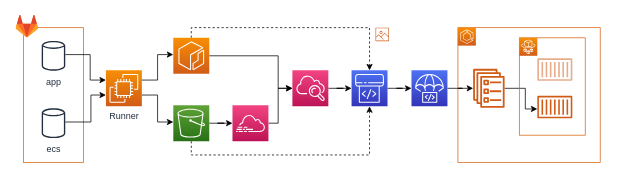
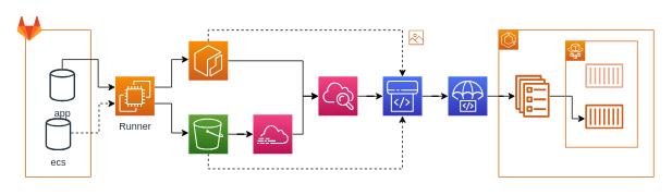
  <mxCell id="0" />
  <mxCell id="1" parent="0" />
  <mxCell id="2" value="" style="rounded=0;whiteSpace=wrap;html=1;strokeColor=#D86613;fillColor=none;" parent="1" vertex="1"><mxGeometry x="610" y="36.44" width="190" height="180" as="geometry" /></mxCell>
  <mxCell id="3" value="" style="outlineConnect=0;fontColor=#232F3E;gradientColor=#F78E04;gradientDirection=north;fillColor=#D05C17;strokeColor=#ffffff;dashed=0;verticalLabelPosition=bottom;verticalAlign=top;align=center;html=1;fontSize=12;fontStyle=0;aspect=fixed;shape=mxgraph.aws4.resourceIcon;resIcon=mxgraph.aws4.ecs;" parent="1" vertex="1"><mxGeometry x="610" y="36.44" width="24" height="24" as="geometry" /></mxCell>
  <mxCell id="4" value="" style="rounded=0;whiteSpace=wrap;html=1;strokeColor=#D86613;fillColor=none;" parent="1" vertex="1"><mxGeometry x="30" y="36.44" width="80" height="180" as="geometry" /></mxCell>
  <mxCell id="5" style="edgeStyle=orthogonalEdgeStyle;rounded=0;orthogonalLoop=1;jettySize=auto;html=1;endArrow=none;endFill=0;startArrow=classic;startFill=1;" parent="1" source="8" target="13" edge="1"><mxGeometry relative="1" as="geometry"><Array as="points"><mxPoint x="209" y="162.44" /><mxPoint x="209" y="126.44" /></Array></mxGeometry></mxCell>
  <mxCell id="6" style="edgeStyle=orthogonalEdgeStyle;rounded=0;orthogonalLoop=1;jettySize=auto;html=1;startArrow=none;startFill=0;endArrow=classic;endFill=1;" parent="1" source="8" target="21" edge="1"><mxGeometry relative="1" as="geometry" /></mxCell>
  <mxCell id="7" style="edgeStyle=orthogonalEdgeStyle;rounded=0;orthogonalLoop=1;jettySize=auto;html=1;startArrow=none;startFill=0;endArrow=classic;endFill=1;dashed=1;" parent="1" source="8" target="23" edge="1"><mxGeometry relative="1" as="geometry"><Array as="points"><mxPoint x="254" y="206.44" /><mxPoint x="492" y="206.44" /></Array></mxGeometry></mxCell>
  <mxCell id="8" value="" style="outlineConnect=0;fontColor=#232F3E;gradientColor=#60A337;gradientDirection=north;fillColor=#277116;strokeColor=#ffffff;dashed=0;verticalLabelPosition=bottom;verticalAlign=top;align=center;html=1;fontSize=12;fontStyle=0;aspect=fixed;shape=mxgraph.aws4.resourceIcon;resIcon=mxgraph.aws4.s3;" parent="1" vertex="1"><mxGeometry x="230" y="140" width="48" height="48" as="geometry" /></mxCell>
  <mxCell id="9" style="edgeStyle=orthogonalEdgeStyle;rounded=0;orthogonalLoop=1;jettySize=auto;html=1;endArrow=none;endFill=0;startArrow=classic;startFill=1;" parent="1" source="12" target="13" edge="1"><mxGeometry relative="1" as="geometry"><Array as="points"><mxPoint x="209" y="72.44" /><mxPoint x="209" y="106.44" /></Array></mxGeometry></mxCell>
  <mxCell id="10" style="edgeStyle=orthogonalEdgeStyle;rounded=0;orthogonalLoop=1;jettySize=auto;html=1;startArrow=none;startFill=0;endArrow=classic;endFill=1;" parent="1" source="12" target="19" edge="1"><mxGeometry relative="1" as="geometry"><Array as="points"><mxPoint x="370" y="74.44" /><mxPoint x="370" y="117.44" /></Array></mxGeometry></mxCell>
  <mxCell id="11" style="edgeStyle=orthogonalEdgeStyle;rounded=0;orthogonalLoop=1;jettySize=auto;html=1;startArrow=none;startFill=0;endArrow=classic;endFill=1;dashed=1;" parent="1" source="12" target="23" edge="1"><mxGeometry relative="1" as="geometry"><Array as="points"><mxPoint x="254" y="36.44" /><mxPoint x="492" y="36.44" /></Array></mxGeometry></mxCell>
  <mxCell id="12" value="" style="outlineConnect=0;fontColor=#232F3E;gradientColor=#F78E04;gradientDirection=north;fillColor=#D05C17;strokeColor=#ffffff;dashed=0;verticalLabelPosition=bottom;verticalAlign=top;align=center;html=1;fontSize=12;fontStyle=0;aspect=fixed;shape=mxgraph.aws4.resourceIcon;resIcon=mxgraph.aws4.ecr;" parent="1" vertex="1"><mxGeometry x="230" y="50" width="48" height="48" as="geometry" /></mxCell>
  <mxCell id="13" value="Runner" style="outlineConnect=0;fontColor=#232F3E;gradientColor=#F78E04;gradientDirection=north;fillColor=#D05C17;strokeColor=#ffffff;dashed=0;verticalLabelPosition=bottom;verticalAlign=top;align=center;html=1;fontSize=12;fontStyle=0;aspect=fixed;shape=mxgraph.aws4.resourceIcon;resIcon=mxgraph.aws4.ec2;" parent="1" vertex="1"><mxGeometry x="140" y="93.44" width="48" height="48" as="geometry" /></mxCell>
- <mxCell id="14" style="edgeStyle=orthogonalEdgeStyle;rounded=0;orthogonalLoop=1;jettySize=auto;html=1;endArrow=classic;endFill=1;" parent="1" source="15" target="13" edge="1"><mxGeometry relative="1" as="geometry"><Array as="points"><mxPoint x="120" y="162.44" /><mxPoint x="120" y="126.44" /></Array></mxGeometry></mxCell>
+ <mxCell id="14" style="edgeStyle=orthogonalEdgeStyle;rounded=0;orthogonalLoop=1;jettySize=auto;html=1;endArrow=classic;endFill=1;dashed=1;" parent="1" source="15" target="13" edge="1"><mxGeometry relative="1" as="geometry"><Array as="points"><mxPoint x="120" y="162.44" /><mxPoint x="120" y="126.44" /></Array></mxGeometry></mxCell>
  <mxCell id="15" value="ecs" style="outlineConnect=0;fontColor=#232F3E;gradientColor=none;fillColor=#232F3E;strokeColor=none;dashed=0;verticalLabelPosition=bottom;verticalAlign=top;align=center;html=1;fontSize=12;fontStyle=0;aspect=fixed;pointerEvents=1;shape=mxgraph.aws4.generic_database;" parent="1" vertex="1"><mxGeometry x="54.28" y="143.22" width="31.44" height="41.56" as="geometry" /></mxCell>
  <mxCell id="16" style="edgeStyle=orthogonalEdgeStyle;rounded=0;orthogonalLoop=1;jettySize=auto;html=1;endArrow=classic;endFill=1;" parent="1" source="17" target="13" edge="1"><mxGeometry relative="1" as="geometry"><Array as="points"><mxPoint x="119" y="72.44" /><mxPoint x="119" y="106.44" /></Array></mxGeometry></mxCell>
- <mxCell id="17" value="app" style="outlineConnect=0;fontColor=#232F3E;gradientColor=none;fillColor=#232F3E;strokeColor=none;dashed=0;verticalLabelPosition=bottom;verticalAlign=top;align=center;html=1;fontSize=12;fontStyle=0;aspect=fixed;pointerEvents=1;shape=mxgraph.aws4.generic_database;" parent="1" vertex="1"><mxGeometry x="54.28" y="53.22" width="31.44" height="41.56" as="geometry" /></mxCell>
+ <mxCell id="17" value="app" style="outlineConnect=0;fontColor=#232F3E;gradientColor=none;fillColor=#232F3E;strokeColor=none;dashed=0;verticalLabelPosition=bottom;verticalAlign=top;align=center;html=1;fontSize=12;fontStyle=0;aspect=fixed;pointerEvents=1;shape=mxgraph.aws4.generic_database;" parent="1" vertex="1"><mxGeometry x="59.28" y="83.22" width="31.44" height="41.56" as="geometry" /></mxCell>
  <mxCell id="18" style="edgeStyle=orthogonalEdgeStyle;rounded=0;orthogonalLoop=1;jettySize=auto;html=1;startArrow=none;startFill=0;endArrow=classic;endFill=1;" parent="1" source="19" target="23" edge="1"><mxGeometry relative="1" as="geometry" /></mxCell>
  <mxCell id="19" value="" style="outlineConnect=0;fontColor=#232F3E;gradientColor=#F34482;gradientDirection=north;fillColor=#BC1356;strokeColor=#ffffff;dashed=0;verticalLabelPosition=bottom;verticalAlign=top;align=center;html=1;fontSize=12;fontStyle=0;aspect=fixed;shape=mxgraph.aws4.resourceIcon;resIcon=mxgraph.aws4.cloudwatch;" parent="1" vertex="1"><mxGeometry x="389" y="93.44" width="48" height="48" as="geometry" /></mxCell>
  <mxCell id="20" style="edgeStyle=orthogonalEdgeStyle;rounded=0;orthogonalLoop=1;jettySize=auto;html=1;startArrow=none;startFill=0;endArrow=classic;endFill=1;" parent="1" source="21" target="19" edge="1"><mxGeometry relative="1" as="geometry"><Array as="points"><mxPoint x="370" y="164.44" /><mxPoint x="370" y="117.44" /></Array></mxGeometry></mxCell>
  <mxCell id="21" value="" style="outlineConnect=0;fontColor=#232F3E;gradientColor=#F34482;gradientDirection=north;fillColor=#BC1356;strokeColor=#ffffff;dashed=0;verticalLabelPosition=bottom;verticalAlign=top;align=center;html=1;fontSize=12;fontStyle=0;aspect=fixed;shape=mxgraph.aws4.resourceIcon;resIcon=mxgraph.aws4.cloudtrail;" parent="1" vertex="1"><mxGeometry x="309" y="140" width="48" height="48" as="geometry" /></mxCell>
  <mxCell id="22" style="edgeStyle=orthogonalEdgeStyle;rounded=0;orthogonalLoop=1;jettySize=auto;html=1;startArrow=none;startFill=0;endArrow=classic;endFill=1;" parent="1" source="23" target="25" edge="1"><mxGeometry relative="1" as="geometry" /></mxCell>
  <mxCell id="23" value="" style="outlineConnect=0;fontColor=#232F3E;gradientColor=#4D72F3;gradientDirection=north;fillColor=#3334B9;strokeColor=#ffffff;dashed=0;verticalLabelPosition=bottom;verticalAlign=top;align=center;html=1;fontSize=12;fontStyle=0;aspect=fixed;shape=mxgraph.aws4.resourceIcon;resIcon=mxgraph.aws4.codepipeline;" parent="1" vertex="1"><mxGeometry x="468" y="93.44" width="48" height="48" as="geometry" /></mxCell>
  <mxCell id="24" style="edgeStyle=orthogonalEdgeStyle;rounded=0;orthogonalLoop=1;jettySize=auto;html=1;startArrow=none;startFill=0;endArrow=classic;endFill=1;" parent="1" source="25" target="27" edge="1"><mxGeometry relative="1" as="geometry" /></mxCell>
  <mxCell id="25" value="" style="outlineConnect=0;fontColor=#232F3E;gradientColor=#4D72F3;gradientDirection=north;fillColor=#3334B9;strokeColor=#ffffff;dashed=0;verticalLabelPosition=bottom;verticalAlign=top;align=center;html=1;fontSize=12;fontStyle=0;aspect=fixed;shape=mxgraph.aws4.resourceIcon;resIcon=mxgraph.aws4.codedeploy;" parent="1" vertex="1"><mxGeometry x="548" y="93.44" width="48" height="48" as="geometry" /></mxCell>
  <mxCell id="26" style="edgeStyle=orthogonalEdgeStyle;rounded=0;orthogonalLoop=1;jettySize=auto;html=1;" parent="1" source="27" target="34" edge="1"><mxGeometry relative="1" as="geometry"><Array as="points"><mxPoint x="700" y="117" /><mxPoint x="700" y="145" /></Array></mxGeometry></mxCell>
  <mxCell id="27" value="" style="outlineConnect=0;fontColor=#232F3E;gradientColor=none;fillColor=#D05C17;strokeColor=none;dashed=0;verticalLabelPosition=bottom;verticalAlign=top;align=center;html=1;fontSize=12;fontStyle=0;aspect=fixed;pointerEvents=1;shape=mxgraph.aws4.ecs_service;" parent="1" vertex="1"><mxGeometry x="630" y="91.44" width="42.67" height="52" as="geometry" /></mxCell>
  <mxCell id="28" value="" style="shape=image;verticalLabelPosition=bottom;verticalAlign=top;imageAspect=0;image=data:image/svg+xml,PD94bWwgdmVyc2lvbj0iMS4wIj8+CjxzdmcgeG1sbnM9Imh0dHA6Ly93d3cu%0AdzMub3JnLzIwMDAvc3ZnIiB3aWR0aD0iNDkyLjUwOTQzIiBoZWlnaHQ9IjQ1%0AMy42Nzk2NiIgdmlld0JveD0iMCAwIDQ5Mi41MDk0MyA0NTMuNjc5NjYiPgog%0AIDxnIGZpbGw9Im5vbmUiIGZpbGwtcnVsZT0iZXZlbm9kZCI+CiAgICA8cGF0%0AaCBkPSJNNDkxLjU4ODkxIDI1OS4zOTgzM2wtMjcuNTU4NjctODQuODE0NjdM%0ANDA5LjQxMjkxIDYuNDg2MzNjLTIuODA5MzQtOC42NDgtMTUuMDQ1MzMtOC42%0ANDgtMTcuODU2IDBsLTU0LjYxODY3IDE2OC4wOTczM0gxNTUuNTcxNThsLTU0%0ALjYyLTE2OC4wOTczM2MtMi44MDkzMy04LjY0OC0xNS4wNDUzMy04LjY0OC0x%0ANy44NTYgMEwyOC40NzgyNSAxNzQuNTgzNjYuOTIwOTIgMjU5LjM5ODMzYy0y%0ALjUxNDY2OSA3LjczNi4yNCAxNi4yMTA2NiA2LjgyIDIwLjk5MmwyMzguNTEz%0AMzMgMTczLjI4OTMzIDIzOC41MTQ2Ni0xNzMuMjg5MzNjNi41OC00Ljc4MTM0%0AIDkuMzMzMzMtMTMuMjU2IDYuODItMjAuOTkyIiBmaWxsPSIjZmM2ZDI2Ii8+%0ACiAgICA8cGF0aCBkPSJNMjQ2LjI1NDc4IDQ1My42Nzk2Nmw5MC42ODQtMjc5%0ALjA5NmgtMTgxLjM2OHoiIGZpbGw9IiNlMjQzMjkiLz4KICAgIDxwYXRoIGQ9%0AIk0yNDYuMjU0NzggNDUzLjY3OTEybC05MC42ODQtMjc5LjA5NDY2aC0xMjcu%0AMDkyeiIgZmlsbD0iI2ZjNmQyNiIvPgogICAgPHBhdGggZD0iTTI4LjQ3ODc4%0AIDE3NC41ODQwNkwuOTIwMTIgMjU5LjM5ODczYy0yLjUxMzMzNiA3LjczNi4y%0ANCAxNi4yMTA2NiA2LjgyMTMzIDIwLjk5MDY2bDIzOC41MTMzMyAxNzMuMjg5%0AMzN6IiBmaWxsPSIjZmNhMzI2Ii8+CiAgICA8cGF0aCBkPSJNMjguNDc4Nzgg%0AMTc0LjU4NDMzaDEyNy4wOTJMMTAwLjk1MjEyIDYuNDg3Yy0yLjgxMDY3LTgu%0ANjQ5MzMtMTUuMDQ2NjctOC42NDkzMy0xNy44NTYgMHoiIGZpbGw9IiNlMjQz%0AMjkiLz4KICAgIDxwYXRoIGQ9Ik0yNDYuMjU0NzggNDUzLjY3OTEybDkwLjY4%0ANC0yNzkuMDk0NjZoMTI3LjA5MTk5eiIgZmlsbD0iI2ZjNmQyNiIvPgogICAg%0APHBhdGggZD0iTTQ2NC4wMzA2NCAxNzQuNTg0MDZsMjcuNTU4NjcgODQuODE0%0ANjdjMi41MTMzMyA3LjczNi0uMjQgMTYuMjEwNjYtNi44MjEzNCAyMC45OTA2%0ANkwyNDYuMjU0NjUgNDUzLjY3ODcyeiIgZmlsbD0iI2ZjYTMyNiIvPgogICAg%0APHBhdGggZD0iTTQ2NC4wMzA2NCAxNzQuNTg0MzNoLTEyNy4wOTJMMzkxLjU1%0ANzMxIDYuNDg3YzIuODEwNjYtOC42NDkzMyAxNS4wNDY2Ni04LjY0OTMzIDE3%0ALjg1NiAweiIgZmlsbD0iI2UyNDMyOSIvPgogIDwvZz4KPC9zdmc+Cg==;strokeColor=#D86613;fillColor=none;" parent="1" vertex="1"><mxGeometry x="20" y="20" width="30" height="30" as="geometry" /></mxCell>
  <mxCell id="29" value="" style="outlineConnect=0;fontColor=#232F3E;gradientColor=none;fillColor=#D05C17;strokeColor=none;dashed=0;verticalLabelPosition=bottom;verticalAlign=top;align=center;html=1;fontSize=12;fontStyle=0;aspect=fixed;pointerEvents=1;shape=mxgraph.aws4.container_registry_image;" parent="1" vertex="1"><mxGeometry x="500" y="36.44" width="18" height="18" as="geometry" /></mxCell>
  <mxCell id="30" value="" style="rounded=0;whiteSpace=wrap;html=1;strokeColor=#D86613;fillColor=none;" parent="1" vertex="1"><mxGeometry x="692" y="50" width="88" height="130" as="geometry" /></mxCell>
  <mxCell id="31" value="" style="outlineConnect=0;fontColor=#232F3E;gradientColor=#F78E04;gradientDirection=north;fillColor=#D05C17;strokeColor=#ffffff;dashed=0;verticalLabelPosition=bottom;verticalAlign=top;align=center;html=1;fontSize=12;fontStyle=0;aspect=fixed;shape=mxgraph.aws4.resourceIcon;resIcon=mxgraph.aws4.fargate;" parent="1" vertex="1"><mxGeometry x="692" y="50" width="24" height="24" as="geometry" /></mxCell>
  <mxCell id="32" style="edgeStyle=orthogonalEdgeStyle;rounded=0;orthogonalLoop=1;jettySize=auto;html=1;exitX=0.5;exitY=1;exitDx=0;exitDy=0;" parent="1" source="30" target="30" edge="1"><mxGeometry relative="1" as="geometry" /></mxCell>
  <mxCell id="33" value="" style="outlineConnect=0;fontColor=#232F3E;gradientColor=none;fillColor=#D05C17;strokeColor=none;dashed=0;verticalLabelPosition=bottom;verticalAlign=top;align=center;html=1;fontSize=12;fontStyle=0;aspect=fixed;pointerEvents=1;shape=mxgraph.aws4.container_1;opacity=50;" parent="1" vertex="1"><mxGeometry x="716" y="77.44" width="46.8" height="30" as="geometry" /></mxCell>
  <mxCell id="34" value="" style="outlineConnect=0;fontColor=#232F3E;gradientColor=none;fillColor=#D05C17;strokeColor=none;dashed=0;verticalLabelPosition=bottom;verticalAlign=top;align=center;html=1;fontSize=12;fontStyle=0;aspect=fixed;pointerEvents=1;shape=mxgraph.aws4.container_1;" parent="1" vertex="1"><mxGeometry x="716" y="127.44" width="46.8" height="30" as="geometry" /></mxCell>
  <mxCell id="35" style="edgeStyle=orthogonalEdgeStyle;rounded=0;orthogonalLoop=1;jettySize=auto;html=1;exitX=0.5;exitY=1;exitDx=0;exitDy=0;endArrow=openThin;endFill=0;" parent="1" source="30" target="30" edge="1"><mxGeometry relative="1" as="geometry" /></mxCell>
